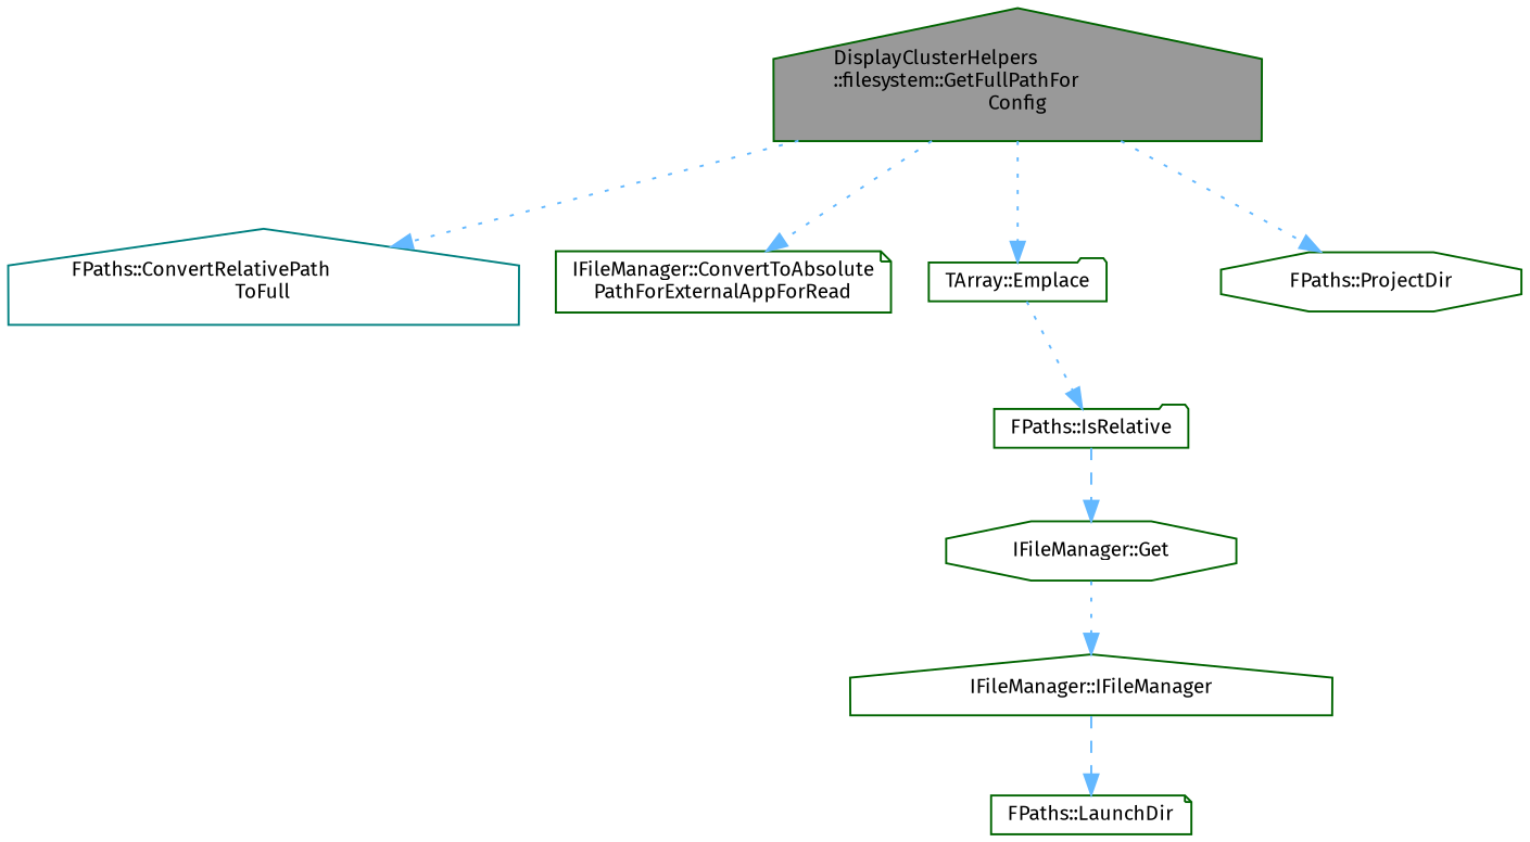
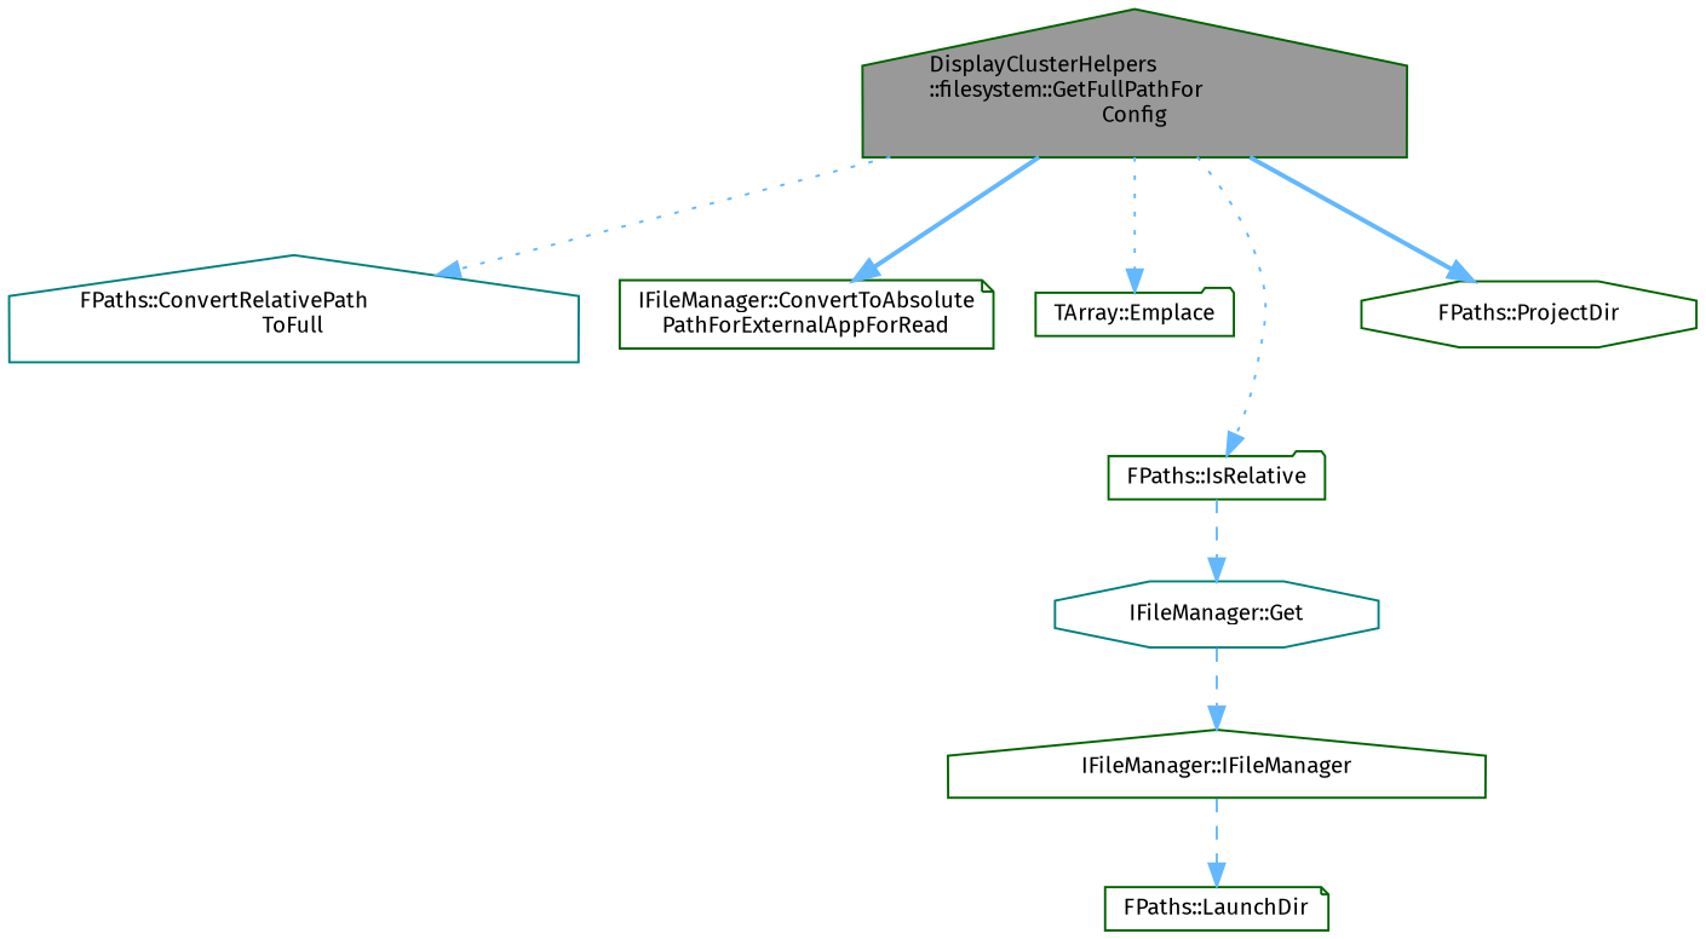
  digraph {
    fontname="Fira Sans"
    rankdir=TB
    node [color=darkgreen fillcolor=white fontname="Fira Sans" fontsize=10 shape=house style=filled]
    edge [color=steelblue1 fontname="Fira Sans" fontsize=10 labelfontname=Helvetica labelfontsize=10 style=dotted]
    n1 [fillcolor=grey60 fontcolor=black height=0.2 label="DisplayClusterHelpers\l::filesystem::GetFullPathFor\lConfig" width=0.4]
    n2 [color=teal height=0.2 label="FPaths::ConvertRelativePath\lToFull" width=0.4]
    n3 [height=0.2 label="IFileManager::ConvertToAbsolute\lPathForExternalAppForRead" shape=note width=0.4]
    n4 [height=0.2 label="TArray::Emplace" shape=folder width=0.4]
    n5 [height=0.2 label="FPaths::IsRelative" shape=folder width=0.4]
    n6 [height=0.2 label="FPaths::ProjectDir" shape=octagon width=0.4]
-   n7 [height=0.2 label="IFileManager::Get" shape=octagon width=0.4]
+   n7 [color=teal height=0.2 label="IFileManager::Get" shape=octagon width=0.4]
    n8 [height=0.2 label="IFileManager::IFileManager" width=0.4]
    n9 [height=0.2 label="FPaths::LaunchDir" shape=note width=0.4]
    n1 -> n2
-   n1 -> n3
+   n1 -> n3 [style=bold]
    n1 -> n4
-   n4 -> n5
-   n1 -> n6
+   n1 -> n5
+   n1 -> n6 [style=bold]
    n5 -> n7 [style=dashed]
-   n7 -> n8
+   n7 -> n8 [style=dashed]
    n8 -> n9 [style=dashed]
  }
